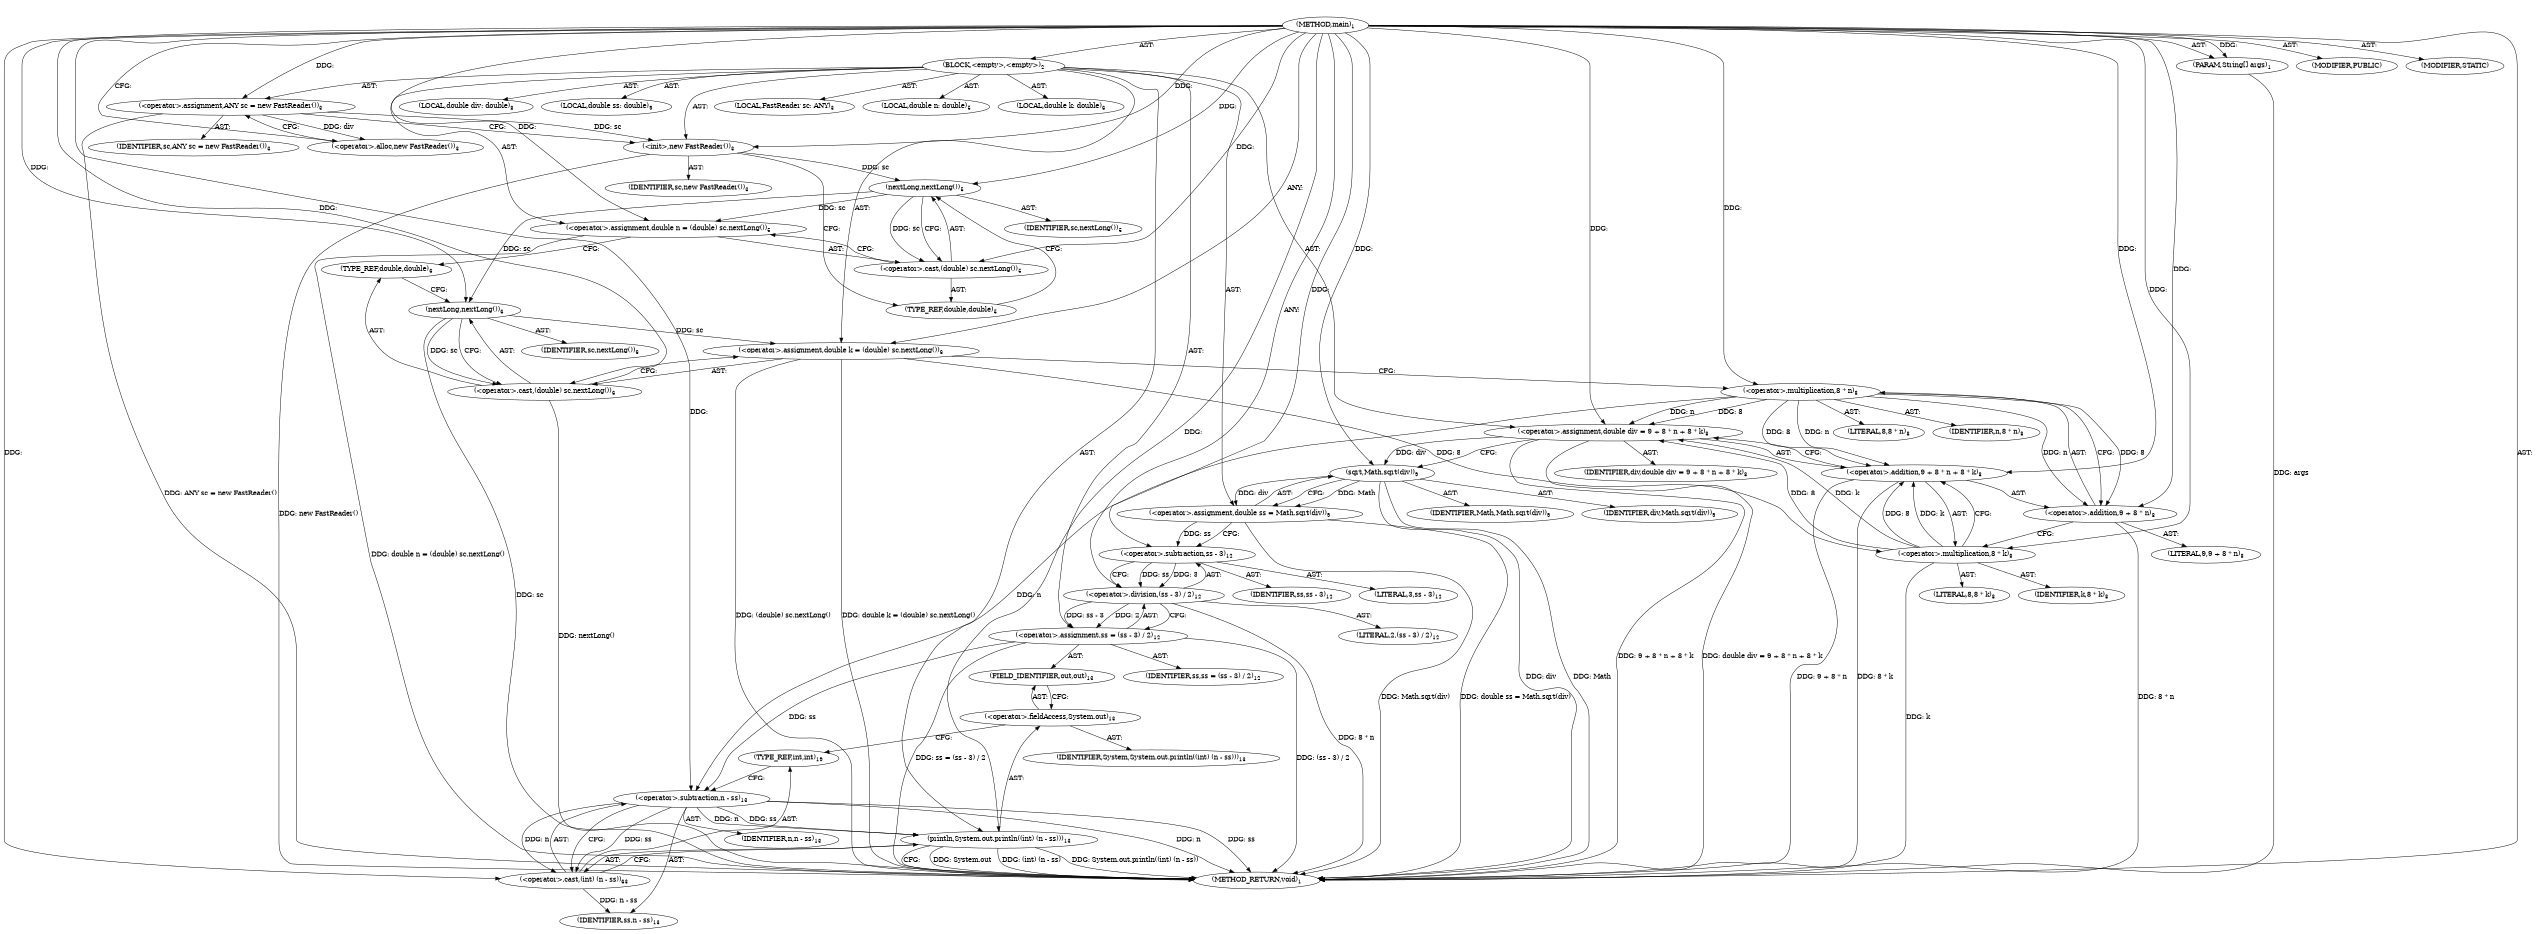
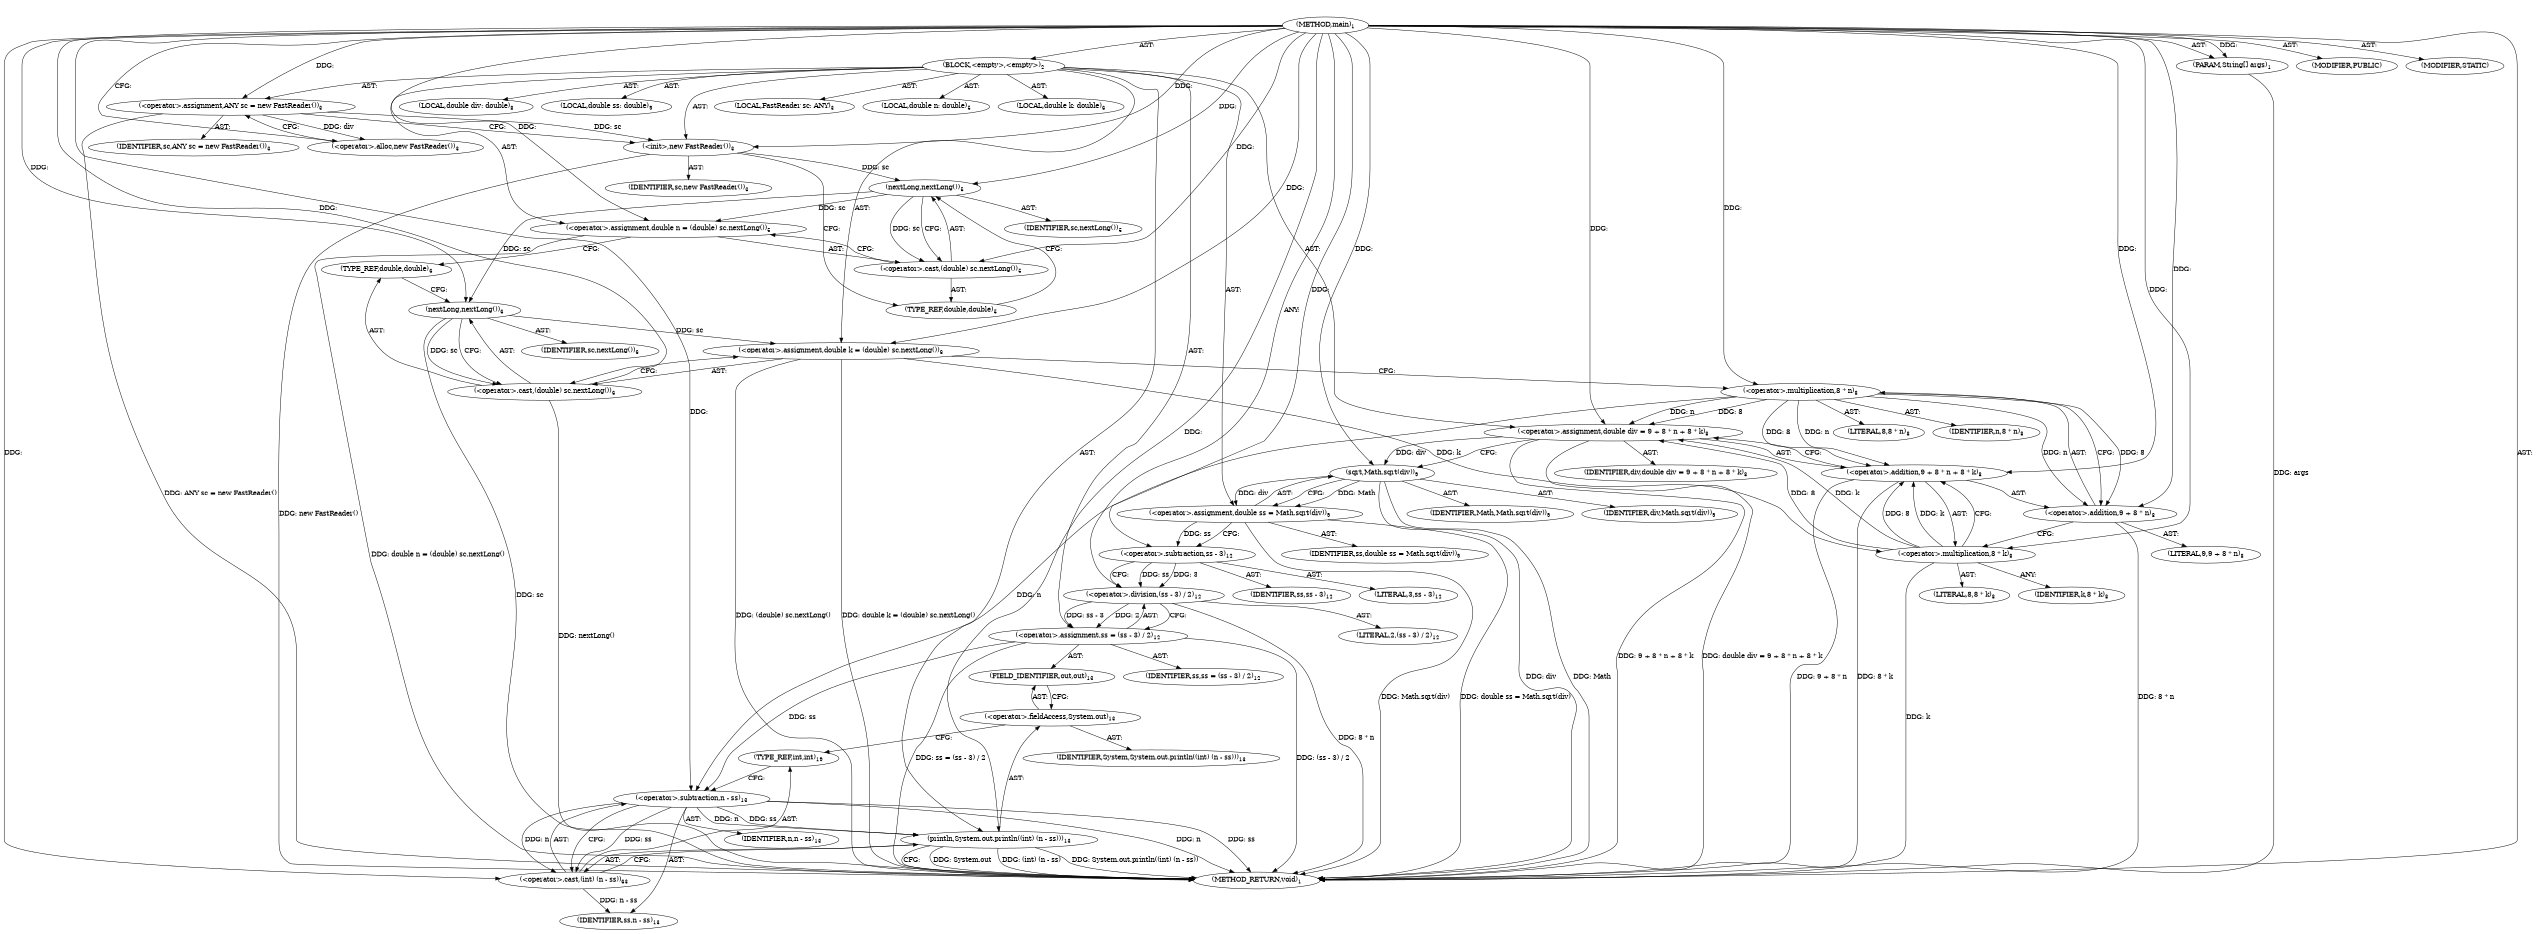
  digraph {
    n1 [label=<(METHOD,main)<SUB>1</SUB>>]
    n2 [label=<(PARAM,String[] args)<SUB>1</SUB>>]
    n3 [label=<(BLOCK,&lt;empty&gt;,&lt;empty&gt;)<SUB>2</SUB>>]
    n4 [label=<(&lt;operator&gt;.assignment,ANY sc = new FastReader())<SUB>3</SUB>>]
    n5 [label=<(&lt;operator&gt;.alloc,new FastReader())<SUB>3</SUB>>]
    n6 [label=<(&lt;init&gt;,new FastReader())<SUB>3</SUB>>]
    n7 [label=<(&lt;operator&gt;.assignment,double n = (double) sc.nextLong())<SUB>5</SUB>>]
    n8 [label=<(&lt;operator&gt;.cast,(double) sc.nextLong())<SUB>5</SUB>>]
    n9 [label=<(nextLong,nextLong())<SUB>5</SUB>>]
    n10 [label=<(&lt;operator&gt;.assignment,double k = (double) sc.nextLong())<SUB>6</SUB>>]
    n11 [label=<(&lt;operator&gt;.cast,(double) sc.nextLong())<SUB>6</SUB>>]
    n12 [label=<(nextLong,nextLong())<SUB>6</SUB>>]
    n13 [label=<(&lt;operator&gt;.assignment,double div = 9 + 8 * n + 8 * k)<SUB>8</SUB>>]
    n14 [label=<(&lt;operator&gt;.addition,9 + 8 * n + 8 * k)<SUB>8</SUB>>]
    n15 [label=<(&lt;operator&gt;.addition,9 + 8 * n)<SUB>8</SUB>>]
    n16 [label=<(&lt;operator&gt;.multiplication,8 * n)<SUB>8</SUB>>]
    n17 [label=<(&lt;operator&gt;.multiplication,8 * k)<SUB>8</SUB>>]
    n18 [label=<(sqrt,Math.sqrt(div))<SUB>9</SUB>>]
    n19 [label=<(&lt;operator&gt;.division,(ss - 3) / 2)<SUB>12</SUB>>]
    n20 [label=<(&lt;operator&gt;.subtraction,ss - 3)<SUB>12</SUB>>]
    n21 [label=<(println,System.out.println((int) (n - ss)))<SUB>13</SUB>>]
    n22 [label=<(&lt;operator&gt;.cast,(int) (n - ss))<SUB>63</SUB>>]
    n23 [label=<(&lt;operator&gt;.subtraction,n - ss)<SUB>13</SUB>>]
    n24 [label=<(MODIFIER,PUBLIC)>]
    n25 [label=<(MODIFIER,STATIC)>]
    n26 [label=<(METHOD_RETURN,void)<SUB>1</SUB>>]
    n27 [label=<(LOCAL,FastReader sc: ANY)<SUB>3</SUB>>]
    n28 [label=<(LOCAL,double n: double)<SUB>5</SUB>>]
    n29 [label=<(LOCAL,double k: double)<SUB>6</SUB>>]
    n30 [label=<(LOCAL,double div: double)<SUB>8</SUB>>]
    n31 [label=<(LOCAL,double ss: double)<SUB>9</SUB>>]
    n32 [label=<(&lt;operator&gt;.assignment,double ss = Math.sqrt(div))<SUB>9</SUB>>]
    n33 [label=<(&lt;operator&gt;.assignment,ss = (ss - 3) / 2)<SUB>12</SUB>>]
    n34 [label=<(IDENTIFIER,sc,ANY sc = new FastReader())<SUB>3</SUB>>]
    n35 [label=<(IDENTIFIER,sc,new FastReader())<SUB>3</SUB>>]
    n36 [label=<(TYPE_REF,double,double)<SUB>5</SUB>>]
    n37 [label=<(TYPE_REF,double,double)<SUB>6</SUB>>]
    n38 [label=<(IDENTIFIER,sc,nextLong())<SUB>5</SUB>>]
    n39 [label=<(IDENTIFIER,sc,nextLong())<SUB>6</SUB>>]
    n40 [label=<(IDENTIFIER,div,double div = 9 + 8 * n + 8 * k)<SUB>8</SUB>>]
    n41 [label=<(LITERAL,9,9 + 8 * n)<SUB>8</SUB>>]
    n42 [label=<(LITERAL,8,8 * n)<SUB>8</SUB>>]
    n43 [label=<(IDENTIFIER,n,8 * n)<SUB>8</SUB>>]
    n44 [label=<(LITERAL,8,8 * k)<SUB>8</SUB>>]
    n45 [label=<(IDENTIFIER,k,8 * k)<SUB>8</SUB>>]
    n46 [label=<(IDENTIFIER,Math,Math.sqrt(div))<SUB>9</SUB>>]
    n47 [label=<(IDENTIFIER,div,Math.sqrt(div))<SUB>9</SUB>>]
    n48 [label=<(LITERAL,2,(ss - 3) / 2)<SUB>12</SUB>>]
    n49 [label=<(IDENTIFIER,ss,ss - 3)<SUB>12</SUB>>]
    n50 [label=<(LITERAL,3,ss - 3)<SUB>12</SUB>>]
    n51 [label=<(&lt;operator&gt;.fieldAccess,System.out)<SUB>13</SUB>>]
    n52 [label=<(TYPE_REF,int,int)<SUB>19</SUB>>]
    n53 [label=<(IDENTIFIER,ss,n - ss)<SUB>13</SUB>>]
    n54 [label=<(IDENTIFIER,n,n - ss)<SUB>13</SUB>>]
+   n55 [label=<(IDENTIFIER,ss,double ss = Math.sqrt(div))<SUB>9</SUB>>]
    n56 [label=<(IDENTIFIER,ss,ss = (ss - 3) / 2)<SUB>12</SUB>>]
    n57 [label=<(FIELD_IDENTIFIER,out,out)<SUB>13</SUB>>]
    n58 [label=<(IDENTIFIER,System,System.out.println((int) (n - ss)))<SUB>13</SUB>>]
    n1 -> n2 [label="AST: "]
    n1 -> n2 [label="DDG: "]
    n1 -> n3 [label="AST: "]
    n1 -> n4 [label="DDG: "]
    n1 -> n5 [label="CFG: "]
    n1 -> n6 [label="DDG: "]
    n1 -> n7 [label="DDG: "]
    n1 -> n8 [label="DDG: "]
    n1 -> n9 [label="DDG: "]
-   n1 -> n10 [label="ANY: "]
+   n1 -> n10 [label="DDG: "]
    n1 -> n11 [label="DDG: "]
    n1 -> n12 [label="DDG: "]
    n1 -> n13 [label="DDG: "]
    n1 -> n14 [label="DDG: "]
    n1 -> n15 [label="DDG: "]
    n1 -> n16 [label="DDG: "]
    n1 -> n17 [label="DDG: "]
    n1 -> n18 [label="DDG: "]
    n1 -> n19 [label="ANY: "]
    n1 -> n20 [label="DDG: "]
    n1 -> n21 [label="DDG: "]
    n1 -> n22 [label="DDG: "]
    n1 -> n23 [label="DDG: "]
    n1 -> n24 [label="AST: "]
    n1 -> n25 [label="AST: "]
    n1 -> n26 [label="AST: "]
    n2 -> n26 [label="DDG: args"]
    n3 -> n4 [label="AST: "]
    n3 -> n6 [label="AST: "]
    n3 -> n7 [label="AST: "]
    n3 -> n10 [label="AST: "]
    n3 -> n13 [label="AST: "]
    n3 -> n21 [label="AST: "]
    n3 -> n27 [label="AST: "]
    n3 -> n28 [label="AST: "]
    n3 -> n29 [label="AST: "]
    n3 -> n30 [label="AST: "]
    n3 -> n31 [label="AST: "]
    n3 -> n32 [label="AST: "]
    n3 -> n33 [label="AST: "]
    n4 -> n5 [label="DDG: div"]
    n4 -> n6 [label="CFG: "]
    n4 -> n6 [label="DDG: sc"]
    n4 -> n26 [label="DDG: ANY sc = new FastReader()"]
    n4 -> n34 [label="AST: "]
    n5 -> n4 [label="CFG: "]
    n6 -> n9 [label="DDG: sc"]
    n6 -> n26 [label="DDG: new FastReader()"]
    n6 -> n35 [label="AST: "]
    n6 -> n36 [label="CFG: "]
    n7 -> n8 [label="AST: "]
    n7 -> n26 [label="DDG: double n = (double) sc.nextLong()"]
    n7 -> n37 [label="CFG: "]
    n8 -> n7 [label="CFG: "]
    n8 -> n9 [label="AST: "]
    n8 -> n36 [label="AST: "]
    n9 -> n7 [label="DDG: sc"]
    n9 -> n8 [label="CFG: "]
    n9 -> n8 [label="DDG: sc"]
    n9 -> n12 [label="DDG: sc"]
    n9 -> n38 [label="AST: "]
    n10 -> n11 [label="AST: "]
    n10 -> n16 [label="CFG: "]
-   n10 -> n17 [label="DDG: 8"]
+   n10 -> n17 [label="DDG: k"]
    n10 -> n26 [label="DDG: (double) sc.nextLong()"]
    n10 -> n26 [label="DDG: double k = (double) sc.nextLong()"]
    n11 -> n10 [label="CFG: "]
    n11 -> n12 [label="AST: "]
    n11 -> n26 [label="DDG: nextLong()"]
    n11 -> n37 [label="AST: "]
    n12 -> n10 [label="DDG: sc"]
    n12 -> n11 [label="CFG: "]
    n12 -> n11 [label="DDG: sc"]
    n12 -> n26 [label="DDG: sc"]
    n12 -> n39 [label="AST: "]
    n13 -> n14 [label="AST: "]
    n13 -> n18 [label="CFG: "]
    n13 -> n18 [label="DDG: div"]
    n13 -> n26 [label="DDG: 9 + 8 * n + 8 * k"]
    n13 -> n26 [label="DDG: double div = 9 + 8 * n + 8 * k"]
    n13 -> n40 [label="AST: "]
    n14 -> n13 [label="CFG: "]
    n14 -> n15 [label="AST: "]
    n14 -> n17 [label="AST: "]
    n14 -> n26 [label="DDG: 9 + 8 * n"]
    n14 -> n26 [label="DDG: 8 * k"]
    n15 -> n16 [label="AST: "]
    n15 -> n17 [label="CFG: "]
    n15 -> n26 [label="DDG: 8 * n"]
    n15 -> n41 [label="AST: "]
    n16 -> n13 [label="DDG: 8"]
    n16 -> n13 [label="DDG: n"]
    n16 -> n14 [label="DDG: 8"]
    n16 -> n14 [label="DDG: n"]
    n16 -> n15 [label="CFG: "]
    n16 -> n15 [label="DDG: 8"]
    n16 -> n15 [label="DDG: n"]
    n16 -> n23 [label="DDG: n"]
    n16 -> n42 [label="AST: "]
    n16 -> n43 [label="AST: "]
    n17 -> n13 [label="DDG: 8"]
    n17 -> n13 [label="DDG: k"]
    n17 -> n14 [label="CFG: "]
    n17 -> n14 [label="DDG: 8"]
    n17 -> n14 [label="DDG: k"]
    n17 -> n26 [label="DDG: k"]
    n17 -> n44 [label="AST: "]
-   n17 -> n45 [label="AST: "]
+   n17 -> n45 [label="ANY: "]
    n18 -> n26 [label="DDG: div"]
    n18 -> n26 [label="DDG: Math"]
    n18 -> n32 [label="CFG: "]
    n18 -> n32 [label="DDG: Math"]
    n18 -> n32 [label="DDG: div"]
    n18 -> n46 [label="AST: "]
    n18 -> n47 [label="AST: "]
-   n19 -> n20 [label="AST: "]
    n19 -> n26 [label="DDG: 8 * n"]
    n19 -> n33 [label="CFG: "]
    n19 -> n33 [label="DDG: ss - 3"]
    n19 -> n33 [label="DDG: 2"]
    n19 -> n48 [label="AST: "]
    n20 -> n19 [label="CFG: "]
    n20 -> n19 [label="DDG: ss"]
    n20 -> n19 [label="DDG: 3"]
    n20 -> n49 [label="AST: "]
    n20 -> n50 [label="AST: "]
    n21 -> n22 [label="AST: "]
    n21 -> n26 [label="CFG: "]
    n21 -> n26 [label="DDG: System.out"]
    n21 -> n26 [label="DDG: (int) (n - ss)"]
    n21 -> n26 [label="DDG: System.out.println((int) (n - ss))"]
    n21 -> n51 [label="AST: "]
    n22 -> n21 [label="CFG: "]
    n22 -> n23 [label="AST: "]
    n22 -> n52 [label="AST: "]
    n22 -> n53 [label="DDG: n - ss"]
    n23 -> n21 [label="DDG: n"]
    n23 -> n21 [label="DDG: ss"]
    n23 -> n22 [label="CFG: "]
    n23 -> n22 [label="DDG: n"]
    n23 -> n22 [label="DDG: ss"]
    n23 -> n26 [label="DDG: n"]
    n23 -> n26 [label="DDG: ss"]
    n23 -> n53 [label="AST: "]
    n23 -> n54 [label="AST: "]
    n32 -> n18 [label="AST: "]
    n32 -> n20 [label="CFG: "]
    n32 -> n20 [label="DDG: ss"]
    n32 -> n26 [label="DDG: Math.sqrt(div)"]
    n32 -> n26 [label="DDG: double ss = Math.sqrt(div)"]
+   n32 -> n55 [label="AST: "]
    n33 -> n19 [label="AST: "]
    n33 -> n23 [label="DDG: ss"]
    n33 -> n26 [label="DDG: (ss - 3) / 2"]
    n33 -> n26 [label="DDG: ss = (ss - 3) / 2"]
    n33 -> n56 [label="AST: "]
    n33 -> n57 [label="AST: "]
    n36 -> n9 [label="CFG: "]
    n37 -> n12 [label="CFG: "]
    n51 -> n52 [label="CFG: "]
    n51 -> n57 [label="AST: "]
    n51 -> n58 [label="AST: "]
    n52 -> n23 [label="CFG: "]
    n57 -> n51 [label="CFG: "]
  }
